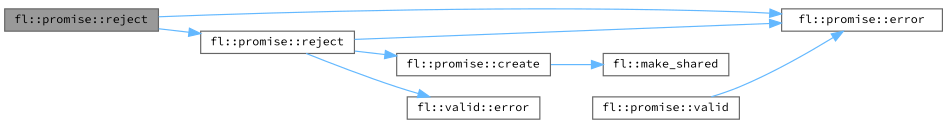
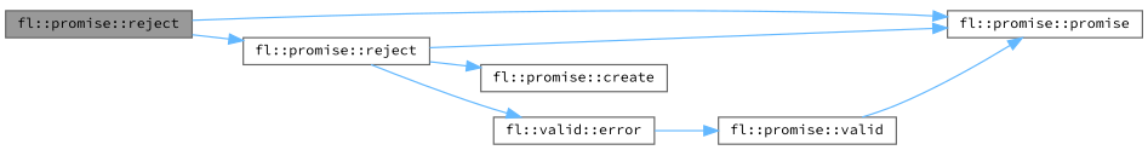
  digraph {
    fontname="Source Code Pro"
    rankdir=LR
    node [color=grey40 fillcolor=white fontname="Source Code Pro" fontsize=10 shape=box style=filled]
    edge [color=steelblue1 fontname="Source Code Pro" fontsize=10 labelfontname=Helvetica labelfontsize=10 style=solid]
    n1 [color=gray40 fillcolor=grey60 fontcolor=black height=0.2 label="fl::promise::reject" width=0.4]
-   n2 [height=0.2 label="fl::promise::error" width=0.4]
+   n2 [height=0.2 label="fl::promise::promise" width=0.4]
    n3 [height=0.2 label="fl::promise::reject" width=0.4]
    n4 [height=0.2 label="fl::promise::create" width=0.4]
    n5 [height=0.2 label="fl::valid::error" width=0.4]
-   n6 [height=0.2 label="fl::make_shared" width=0.4]
    n7 [height=0.2 label="fl::promise::valid" width=0.4]
    n1 -> n2
    n1 -> n3
    n3 -> n2
    n3 -> n4
    n3 -> n5
-   n4 -> n6
+   n5 -> n7
    n7 -> n2
  }
